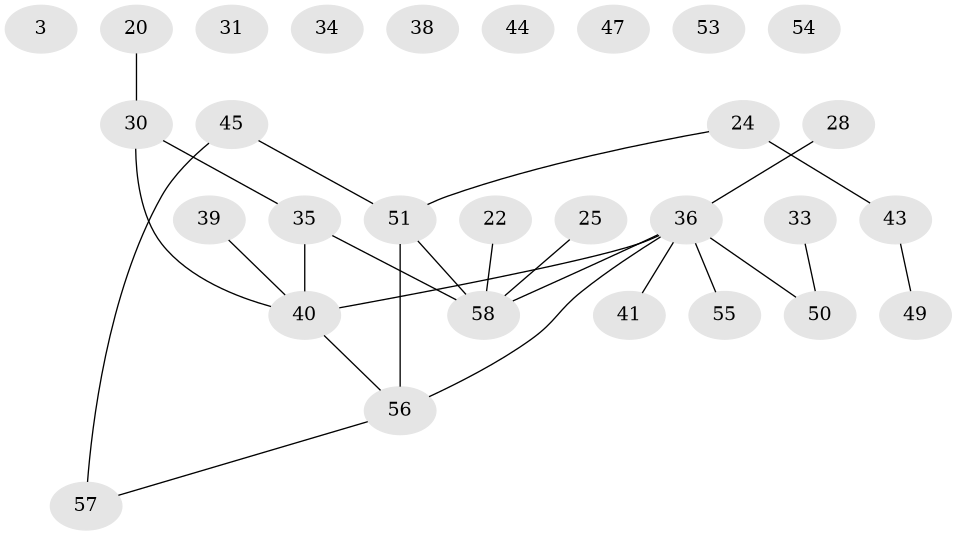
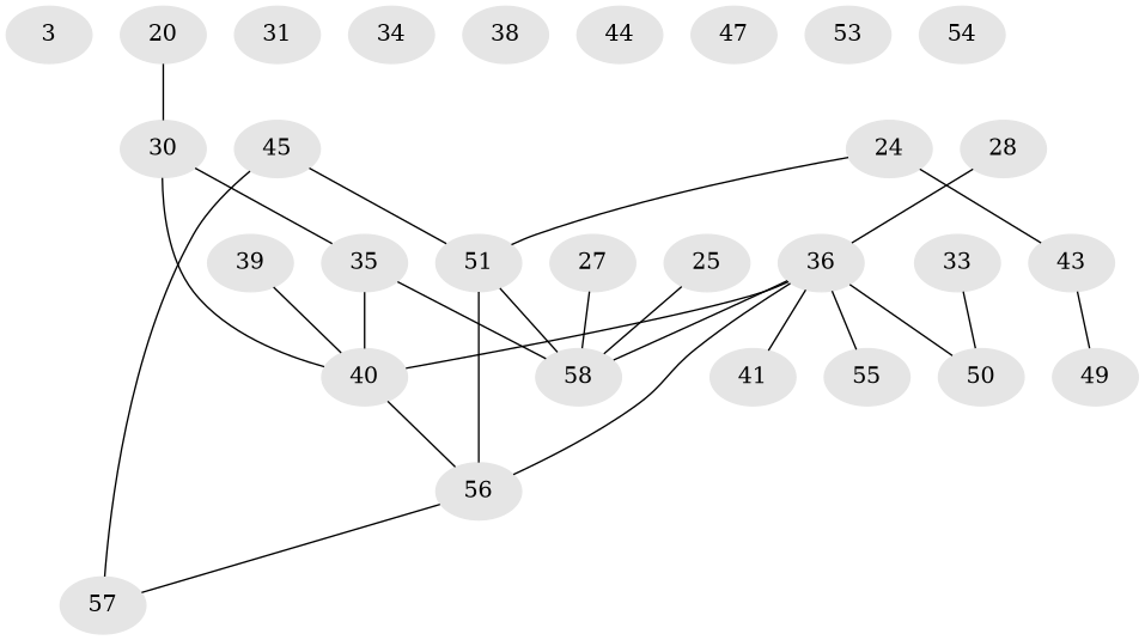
  graph {
    node [color=gray90 style=filled]
    3
    20 [super="+6+15"]
    30 [super="+8"]
    40 [super="+19+27+16"]
    35
    58 [super="+52+7"]
-   22
+   22 [label=27]
    n8 [label=43 super="+21"]
    49
    24
    51 [super="+43"]
    56 [super="+9+12"]
    25
    36 [super="+18+5+10+11"]
    50 [super="+46+32"]
    41 [super="+29"]
    55
    28
    31
    33
    34
    57 [super="+2+14+37"]
    38 [super="+26"]
    39
    44
    45 [super="+4"]
    47
    53
    54
    20 -- 30
    30 -- 40 [weight=2]
    30 -- 35 [weight=2]
    40 -- 56
    35 -- 40
    35 -- 58
    22 -- 58 [weight=2]
    n8 -- 49
    24 -- n8 [weight=2]
    24 -- 51
    51 -- 58 [weight=2]
    51 -- 56 [weight=2]
    56 -- 57
    25 -- 58
    36 -- 40 [weight=2]
    36 -- 58 [weight=3]
    36 -- 56 [weight=2]
    36 -- 50
    36 -- 41
    36 -- 55
    28 -- 36
    33 -- 50
    39 -- 40
    45 -- 51
    45 -- 57 [weight=2]
  }
